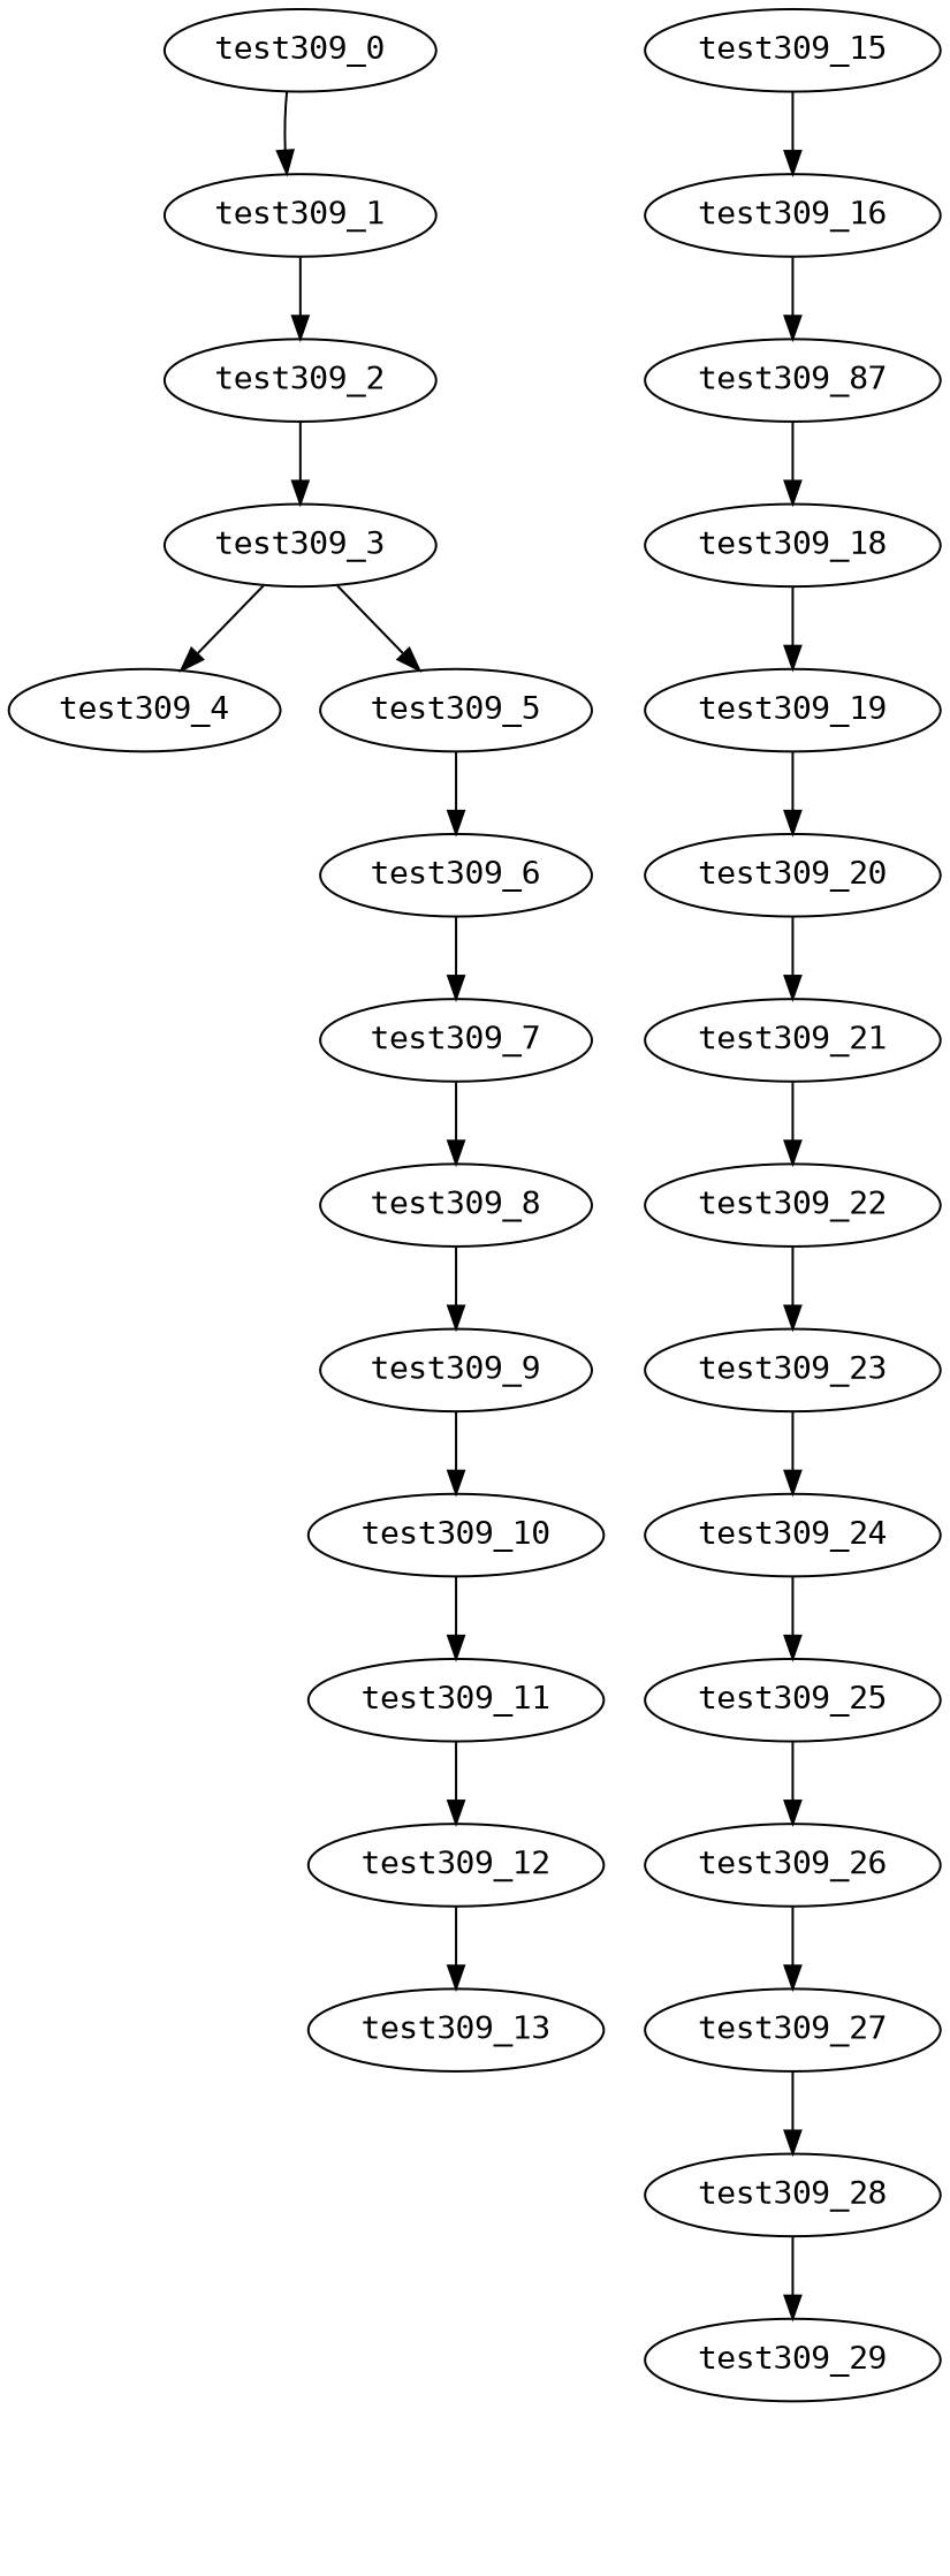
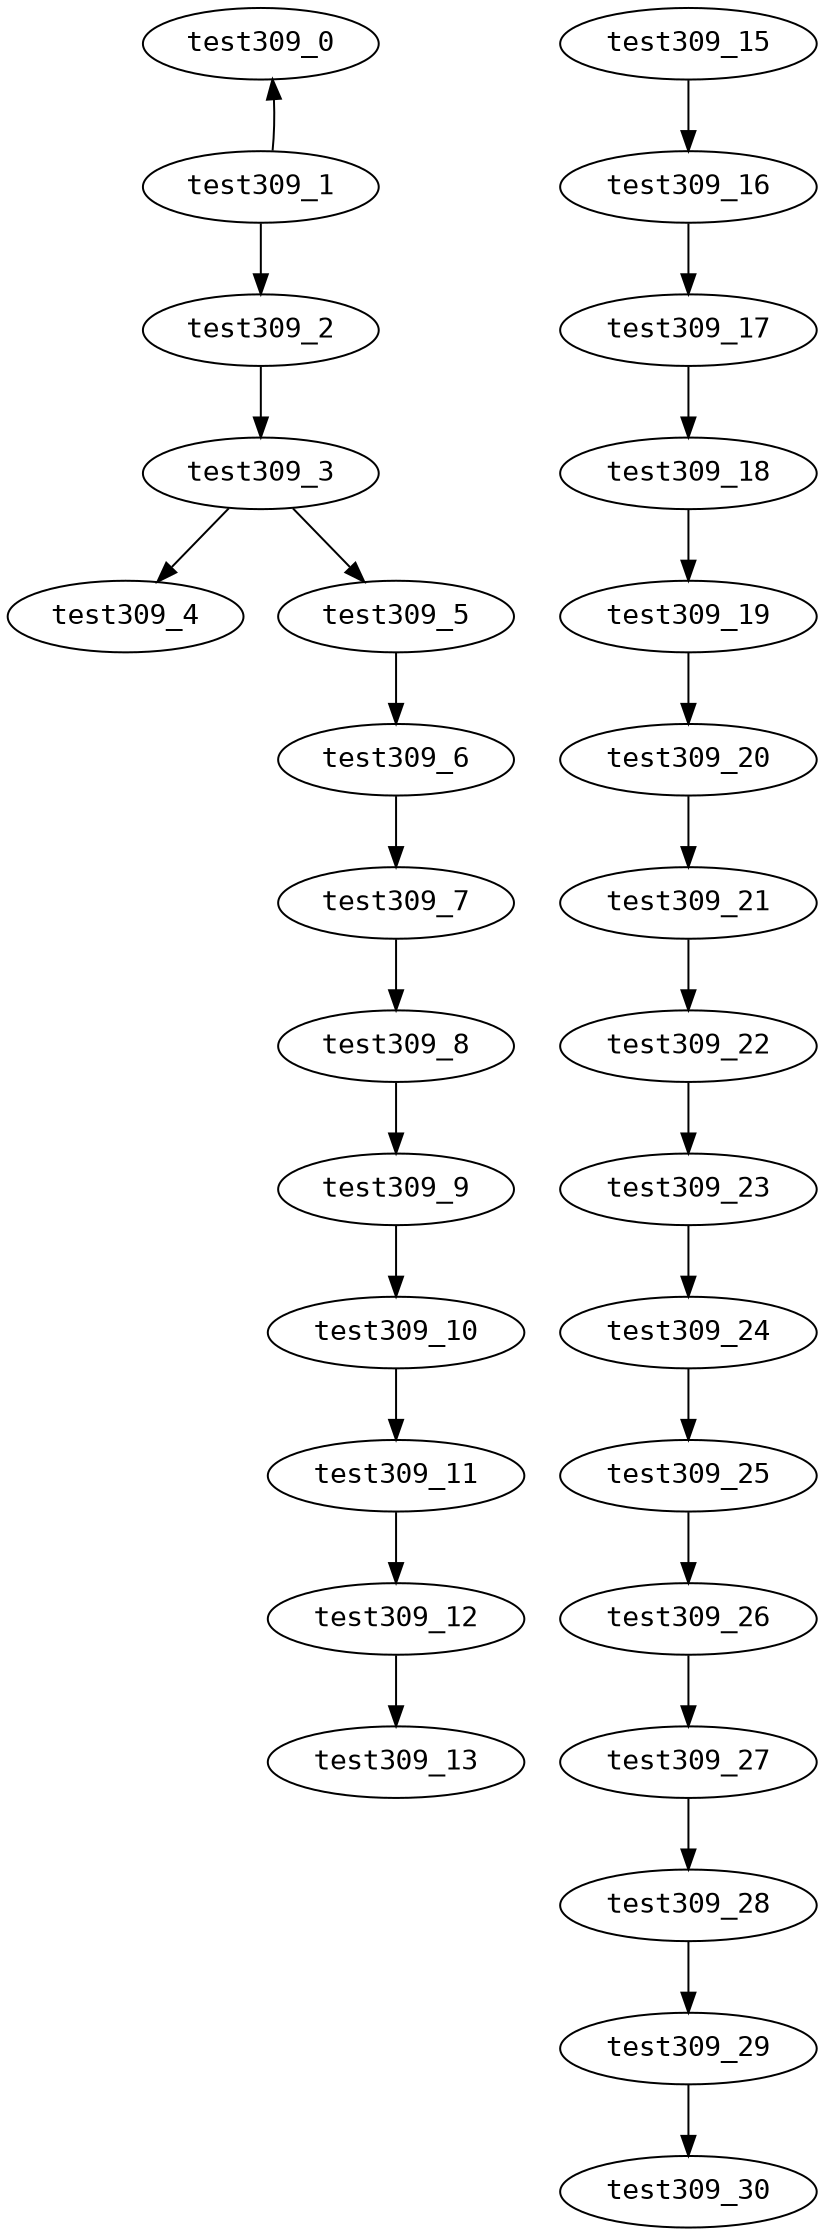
  digraph {
    fontname="DejaVu Sans Mono"
    node [fontname="DejaVu Sans Mono"]
    edge [fontname="DejaVu Sans Mono"]
    test309_0
    test309_1
    test309_2
    test309_3
    test309_4
    test309_5
    test309_6
    test309_7
    test309_8
    test309_9
    test309_10
    test309_11
    test309_12
    test309_13
    test309_15
    test309_16
-   test309_17 [label=test309_87]
+   test309_17
    test309_18
    test309_19
    test309_20
    test309_21
    test309_22
    test309_23
    test309_24
    test309_25
    test309_26
    test309_27
    test309_28
    test309_29
-   test309_0 -> test309_1
+   test309_30
+   test309_1 -> test309_0
    test309_1 -> test309_2
    test309_2 -> test309_3
    test309_3 -> test309_4
    test309_3 -> test309_5
    test309_5 -> test309_6
    test309_6 -> test309_7
    test309_7 -> test309_8
    test309_8 -> test309_9
    test309_9 -> test309_10
    test309_10 -> test309_11
    test309_11 -> test309_12
    test309_12 -> test309_13
    test309_15 -> test309_16
    test309_16 -> test309_17
    test309_17 -> test309_18
    test309_18 -> test309_19
    test309_19 -> test309_20
    test309_20 -> test309_21
    test309_21 -> test309_22
    test309_22 -> test309_23
    test309_23 -> test309_24
    test309_24 -> test309_25
    test309_25 -> test309_26
    test309_26 -> test309_27
    test309_27 -> test309_28
    test309_28 -> test309_29
+   test309_29 -> test309_30
  }
